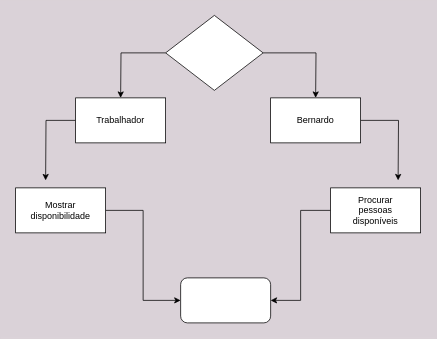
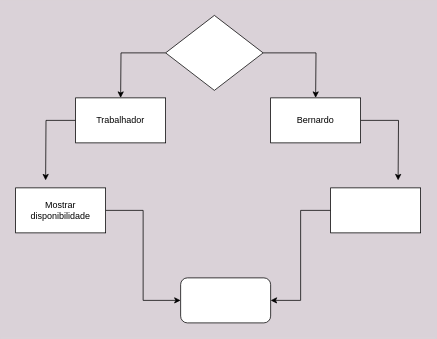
  <mxCell id="0" />
  <mxCell id="1" parent="0" />
  <mxCell id="2" style="edgeStyle=orthogonalEdgeStyle;rounded=0;orthogonalLoop=1;jettySize=auto;html=1;" parent="1" source="4" edge="1"><mxGeometry relative="1" as="geometry"><mxPoint x="160" y="130" as="targetPoint" /></mxGeometry></mxCell>
  <mxCell id="3" style="edgeStyle=orthogonalEdgeStyle;rounded=0;orthogonalLoop=1;jettySize=auto;html=1;exitX=1;exitY=0.5;exitDx=0;exitDy=0;" parent="1" source="4" edge="1"><mxGeometry relative="1" as="geometry"><mxPoint x="420" y="130" as="targetPoint" /></mxGeometry></mxCell>
  <mxCell id="4" value="" style="rhombus;whiteSpace=wrap;html=1;" parent="1" vertex="1"><mxGeometry x="220" y="20" width="130" height="100" as="geometry" /></mxCell>
  <mxCell id="5" style="edgeStyle=orthogonalEdgeStyle;rounded=0;orthogonalLoop=1;jettySize=auto;html=1;" parent="1" source="6" edge="1"><mxGeometry relative="1" as="geometry"><mxPoint x="60" y="240" as="targetPoint" /></mxGeometry></mxCell>
  <mxCell id="6" value="" style="rounded=0;whiteSpace=wrap;html=1;" parent="1" vertex="1"><mxGeometry x="100" y="130" width="120" height="60" as="geometry" /></mxCell>
  <mxCell id="7" style="edgeStyle=orthogonalEdgeStyle;rounded=0;orthogonalLoop=1;jettySize=auto;html=1;" parent="1" source="8" edge="1"><mxGeometry relative="1" as="geometry"><mxPoint x="530" y="240" as="targetPoint" /></mxGeometry></mxCell>
  <mxCell id="8" value="" style="rounded=0;whiteSpace=wrap;html=1;" parent="1" vertex="1"><mxGeometry x="360" y="130" width="120" height="60" as="geometry" /></mxCell>
  <mxCell id="9" value="Trabalhador" style="text;html=1;strokeColor=none;fillColor=none;align=center;verticalAlign=middle;whiteSpace=wrap;rounded=0;" parent="1" vertex="1"><mxGeometry x="140" y="150" width="40" height="20" as="geometry" /></mxCell>
  <mxCell id="10" value="Bernardo" style="text;html=1;strokeColor=none;fillColor=none;align=center;verticalAlign=middle;whiteSpace=wrap;rounded=0;" parent="1" vertex="1"><mxGeometry x="400" y="150" width="40" height="20" as="geometry" /></mxCell>
  <mxCell id="11" style="edgeStyle=orthogonalEdgeStyle;rounded=0;orthogonalLoop=1;jettySize=auto;html=1;entryX=1;entryY=0.5;entryDx=0;entryDy=0;" parent="1" source="12" target="13" edge="1"><mxGeometry relative="1" as="geometry" /></mxCell>
  <mxCell id="12" value="" style="rounded=0;whiteSpace=wrap;html=1;" parent="1" vertex="1"><mxGeometry x="440" y="250" width="120" height="60" as="geometry" /></mxCell>
  <mxCell id="13" value="" style="rounded=1;whiteSpace=wrap;html=1;" parent="1" vertex="1"><mxGeometry x="240" y="370" width="120" height="60" as="geometry" /></mxCell>
  <mxCell id="14" style="edgeStyle=orthogonalEdgeStyle;rounded=0;orthogonalLoop=1;jettySize=auto;html=1;entryX=0;entryY=0.5;entryDx=0;entryDy=0;" parent="1" source="15" target="13" edge="1"><mxGeometry relative="1" as="geometry" /></mxCell>
  <mxCell id="15" value="" style="rounded=0;whiteSpace=wrap;html=1;" parent="1" vertex="1"><mxGeometry x="20" y="250" width="120" height="60" as="geometry" /></mxCell>
  <mxCell id="16" value="Mostrar disponibilidade" style="text;html=1;strokeColor=none;fillColor=none;align=center;verticalAlign=middle;whiteSpace=wrap;rounded=0;" parent="1" vertex="1"><mxGeometry x="60" y="270" width="40" height="20" as="geometry" /></mxCell>
- <mxCell id="17" value="Procurar pessoas disponíveis" style="text;html=1;strokeColor=none;fillColor=none;align=center;verticalAlign=middle;whiteSpace=wrap;rounded=0;" parent="1" vertex="1"><mxGeometry x="480" y="270" width="40" height="20" as="geometry" /></mxCell>
